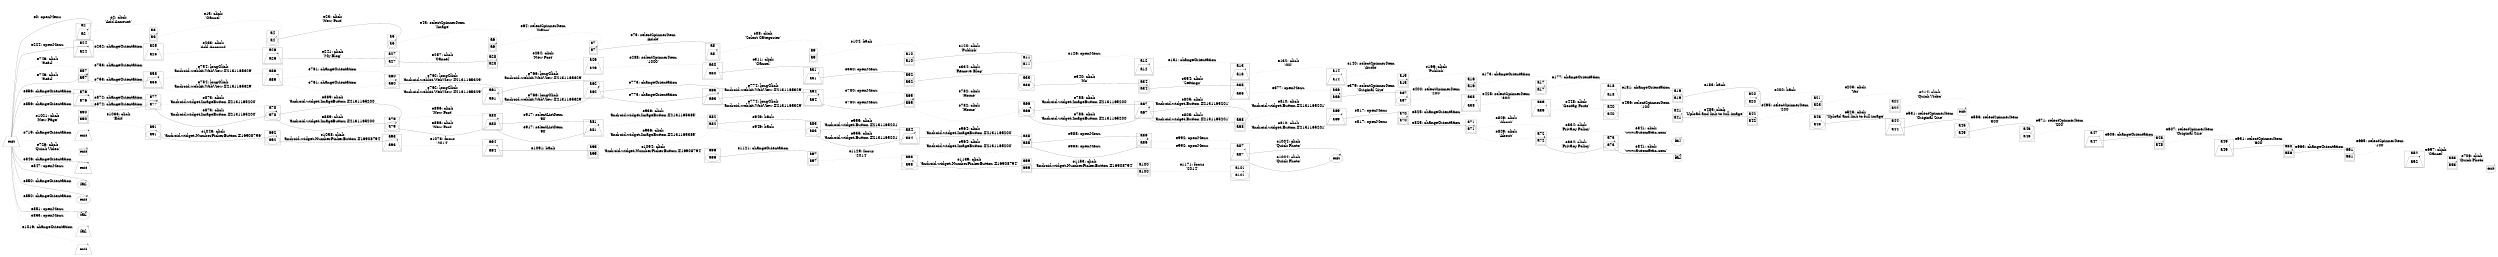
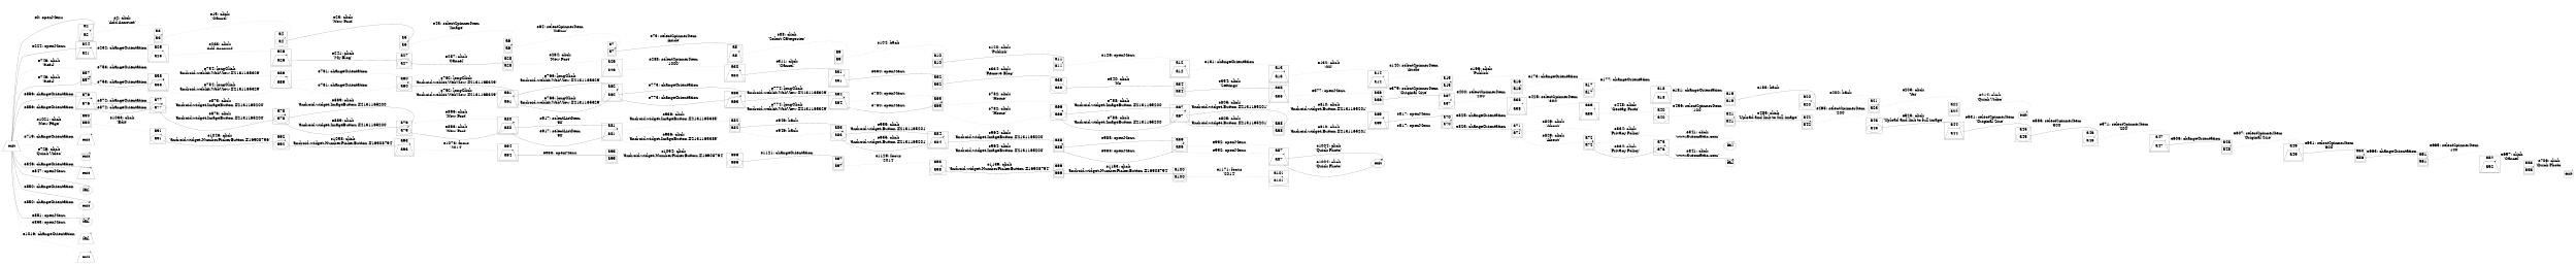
  digraph {
    fontsize=36
    nodesep=1
    rankdir=LR
    node [fontsize=36 shape=cylinder]
    edge [arrowhead=box fontsize=36 headport=ne style=dotted]
    a2 [shape=trapezium]
    a3
    a4 [shape=octagon]
    a5
    a6
    a7
    a44 [shape=trapezium]
    a8 [shape=trapezium]
    a9
    a10
    a11
    a12 [shape=trapezium]
    a13 [shape=trapezium]
    a14 [shape=trapezium]
    a15
    a16
    a17
    a18 [shape=trapezium]
    a19
    a20 [shape=octagon]
    n21 [label=a23]
    a22
-   a24 [shape=trapezium]
+   a24 [shape=trapezium label=a21]
    a25 [shape=trapezium]
    a26 [shape=trapezium]
    a66 [shape=octagon]
    a27 [shape=octagon]
    a28
    a29 [shape=trapezium]
    a30 [shape=trapezium]
    a34
    a31 [shape=trapezium]
    a32
    a33 [shape=octagon]
    a35 [shape=trapezium]
    a36
    a37 [shape=octagon]
    a38 [shape=trapezium]
    a39 [shape=trapezium]
    a40 [shape=octagon]
    a41
    a42
    a58 [shape=trapezium]
    a43 [shape=octagon]
    a45 [shape=octagon]
    a46 [shape=octagon]
    a47 [shape=trapezium]
    a48
    a49 [shape=trapezium]
    n50 [label=a56]
    a51
    a52 [shape=trapezium]
    a53
    a57
    a59 [shape=trapezium]
    a60 [shape=octagon]
    a61 [shape=trapezium]
    a62 [shape=trapezium]
    a63 [shape=trapezium]
    a64 [shape=trapezium]
    a65
    a67 [shape=trapezium]
    a68
    a69 [shape=trapezium]
    a70
    a71
    a72
    a73 [shape=octagon]
    a76 [shape=trapezium]
    a77 [shape=octagon]
    a78 [shape=octagon]
    a79 [shape=octagon]
    a80 [shape=trapezium]
    a81 [shape=trapezium]
    a82
    a83 [shape=octagon]
    a84 [shape=trapezium]
    a87 [shape=trapezium]
    a85
    a86 [shape=octagon]
    a90
    a91 [shape=octagon]
    a92 [shape=octagon]
    a93 [shape=trapezium]
    a94 [shape=trapezium]
    a95
    a96 [shape=octagon]
    a97
    a98 [shape=octagon]
    a99
    a100
    a101 [shape=octagon]
    n93 [label=exit]
    n94 [label=exit]
    n95 [label=fail shape=octagon]
    n96 [label=fail]
    n97 [label=exit shape=octagon]
    n98 [label=exit shape=trapezium]
    n99 [label=exit shape=trapezium]
    n100 [label=exit]
    n101 [label=exit shape=trapezium]
    n102 [label=fail shape=octagon]
    n103 [label=exit shape=octagon]
    n104 [label=fail shape=octagon]
    n105 [label=fail shape=trapezium]
    n106 [label=exit shape=trapezium]
    subgraph cluster_1 {
      label=a2
      a2
    }
    subgraph cluster_2 {
      label=a3
      a3
    }
    subgraph cluster_3 {
      label=a4
      a4
    }
    subgraph cluster_4 {
      label=a5
      a5
    }
    subgraph cluster_5 {
      label=a6
      a6
    }
    subgraph cluster_6 {
      label=a7
      a7
    }
    subgraph cluster_7 {
      label=a44
      a44
    }
    subgraph cluster_8 {
      label=a8
      a8
    }
    subgraph cluster_9 {
      label=a9
      a9
    }
    subgraph cluster_10 {
      label=a10
      a10
    }
    subgraph cluster_11 {
      label=a11
      a11
    }
    subgraph cluster_12 {
      label=a12
      a12
    }
    subgraph cluster_13 {
      label=a13
      a13
    }
    subgraph cluster_14 {
      label=a14
      a14
    }
    subgraph cluster_15 {
      label=a15
      a15
    }
    subgraph cluster_16 {
      label=a16
      a16
    }
    subgraph cluster_17 {
      label=a17
      a17
    }
    subgraph cluster_18 {
      label=a18
      a18
    }
    subgraph cluster_19 {
      label=a19
      a19
    }
    subgraph cluster_20 {
      label=a20
      a20
    }
    subgraph cluster_21 {
      label=a21
      n21
    }
    subgraph cluster_22 {
      label=a22
      a22
    }
    subgraph cluster_23 {
      label=a24
      a24
    }
    subgraph cluster_24 {
      label=a25
      a25
    }
    subgraph cluster_25 {
      label=a26
      a26
    }
    subgraph cluster_26 {
      label=a66
      a66
    }
    subgraph cluster_27 {
      label=a27
      a27
    }
    subgraph cluster_28 {
      label=a28
      a28
    }
    subgraph cluster_29 {
      label=a29
      a29
    }
    subgraph cluster_30 {
      label=a30
      a30
    }
    subgraph cluster_31 {
      label=a34
      a34
    }
    subgraph cluster_32 {
      label=a31
      a31
    }
    subgraph cluster_33 {
      label=a32
      a32
    }
    subgraph cluster_34 {
      label=a33
      a33
    }
    subgraph cluster_35 {
      label=a35
      a35
    }
    subgraph cluster_36 {
      label=a36
      a36
    }
    subgraph cluster_37 {
      label=a37
      a37
    }
    subgraph cluster_38 {
      label=a38
      a38
    }
    subgraph cluster_39 {
      label=a39
      a39
    }
    subgraph cluster_40 {
      label=a40
      a40
    }
    subgraph cluster_41 {
      label=a41
      a41
    }
    subgraph cluster_42 {
      label=a42
      a42
    }
    subgraph cluster_43 {
      label=a58
      a58
    }
    subgraph cluster_44 {
      label=a43
      a43
    }
    subgraph cluster_45 {
      label=a45
      a45
    }
    subgraph cluster_46 {
      label=a46
      a46
    }
    subgraph cluster_47 {
      label=a47
      a47
    }
    subgraph cluster_48 {
      label=a48
      a48
    }
    subgraph cluster_49 {
      label=a49
      a49
    }
    subgraph cluster_50 {
      label=a50
      n50
    }
    subgraph cluster_51 {
      label=a51
      a51
    }
    subgraph cluster_52 {
      label=a52
      a52
    }
    subgraph cluster_53 {
      label=a53
      a53
    }
    subgraph cluster_54 {
      label=a57
      a57
    }
    subgraph cluster_55 {
      label=a59
      a59
    }
    subgraph cluster_56 {
      label=a60
      a60
    }
    subgraph cluster_57 {
      label=a61
      a61
    }
    subgraph cluster_58 {
      label=a62
      a62
    }
    subgraph cluster_59 {
      label=a63
      a63
    }
    subgraph cluster_60 {
      label=a64
      a64
    }
    subgraph cluster_61 {
      label=a65
      a65
    }
    subgraph cluster_62 {
      label=a67
      a67
    }
    subgraph cluster_63 {
      label=a68
      a68
    }
    subgraph cluster_64 {
      label=a69
      a69
    }
    subgraph cluster_65 {
      label=a70
      a70
    }
    subgraph cluster_66 {
      label=a71
      a71
    }
    subgraph cluster_67 {
      label=a72
      a72
    }
    subgraph cluster_68 {
      label=a73
      a73
    }
    subgraph cluster_69 {
      label=a76
      a76
    }
    subgraph cluster_70 {
      label=a77
      a77
    }
    subgraph cluster_71 {
      label=a78
      a78
    }
    subgraph cluster_72 {
      label=a79
      a79
    }
    subgraph cluster_73 {
      label=a80
      a80
    }
    subgraph cluster_74 {
      label=a81
      a81
    }
    subgraph cluster_75 {
      label=a82
      a82
    }
    subgraph cluster_76 {
      label=a83
      a83
    }
    subgraph cluster_77 {
      label=a84
      a84
    }
    subgraph cluster_78 {
      label=a87
      a87
    }
    subgraph cluster_79 {
      label=a85
      a85
    }
    subgraph cluster_80 {
      label=a86
      a86
    }
    subgraph cluster_81 {
      label=a90
      a90
    }
    subgraph cluster_82 {
      label=a91
      a91
    }
    subgraph cluster_83 {
      label=a92
      a92
    }
    subgraph cluster_84 {
      label=a93
      a93
    }
    subgraph cluster_85 {
      label=a94
      a94
    }
    subgraph cluster_86 {
      label=a95
      a95
    }
    subgraph cluster_87 {
      label=a96
      a96
    }
    subgraph cluster_88 {
      label=a97
      a97
    }
    subgraph cluster_89 {
      label=a98
      a98
    }
    subgraph cluster_90 {
      label=a99
      a99
    }
    subgraph cluster_91 {
      label=a100
      a100
    }
    subgraph cluster_92 {
      label=a101
      a101
    }
    a2 -> a3 [arrowhead=normal label="e2: click\n'Add Account'"]
    a3 -> a4 [arrowhead=normal label="e15: click\n'Cancel'"]
    a4 -> a5 [arrowhead=normal label="e23: click\n'New Post'" style=solid]
    a5 -> a6 [label="e43: selectSpinnerItem\n'Image'"]
    a6 -> a7 [label="e64: selectSpinnerItem\n'Status'"]
    a7 -> a8 [label="e73: selectSpinnerItem\n'Aside'" style=solid]
    a44 -> a45 [arrowhead=onormal label="e531: selectSpinnerItem\n'Original Size'" style=solid]
    a8 -> a9 [arrowhead=onormal label="e88: click\n'Select Categories'"]
    a9 -> a10 [arrowhead=normal label="e104: back"]
    a10 -> a11 [arrowhead=normal label="e120: click\n'Publish'" style=solid]
    a11 -> a12 [label="e126: openMenu"]
    a12 -> a13 [label="e131: changeOrientation"]
    a13 -> a14 [arrowhead=normal label="e132: click\n'OK'"]
    a14 -> a15 [label="e140: selectSpinnerItem\n'Audio'"]
    a15 -> a16 [arrowhead=normal label="e166: click\n'Publish'"]
    a16 -> a17 [arrowhead=normal label="e173: changeOrientation"]
    a17 -> a18 [arrowhead=onormal label="e177: changeOrientation"]
    a18 -> a19 [arrowhead=onormal label="e181: changeOrientation"]
    a19 -> a20 [label="e183: back" style=solid]
    a20 -> n21 [arrowhead=normal label="e200: back"]
    n21 -> a22 [arrowhead=onormal label="e203: click\n'Yes'"]
    a22 -> n93 [label="e214: click\n'Quick Video'"]
    a24 -> a25 [label="e232: changeOrientation"]
    a25 -> a26 [label="e233: click\n'Add Account'"]
    a26 -> a27 [arrowhead=onormal label="e241: click\n'My Blog'" style=solid]
    a66 -> a67 [label="e788: click\n'android.widget.ImageButton #2131165200'" style=solid]
    a66 -> a67 [arrowhead=onormal label="e788: click\n'android.widget.ImageButton #2131165200'" style=solid]
    a27 -> a28 [arrowhead=normal label="e257: click\n'Cancel'" style=solid]
    a28 -> a29 [arrowhead=onormal label="e264: click\n'New Post'"]
    a29 -> a30 [label="e288: selectSpinnerItem\n'1000'"]
    a30 -> a31 [arrowhead=normal label="e311: click\n'Cancel'" style=solid]
    a34 -> a35 [arrowhead=onormal label="e354: click\n'Settings'" style=solid]
    a31 -> a32 [arrowhead=onormal label="e330: openMenu" style=solid]
    a32 -> a33 [arrowhead=onormal label="e334: click\n'Remove Blog'" style=solid]
    a33 -> a34 [label="e340: click\n'No'" style=solid]
    a35 -> a36 [label="e377: openMenu"]
    a36 -> a37 [label="e379: selectSpinnerItem\n'Original Size'" style=solid]
    a37 -> a38 [arrowhead=normal label="e400: selectSpinnerItem\n'200'"]
    a38 -> a39 [arrowhead=normal label="e425: selectSpinnerItem\n'800'"]
    a39 -> a40 [arrowhead=onormal label="e448: click\n'Geotag Posts'"]
    a40 -> a41 [arrowhead=normal label="e456: selectSpinnerItem\n'100'"]
    a41 -> a42 [label="e485: click\n'Upload and link to full image'" style=solid]
    a42 -> a43 [arrowhead=onormal label="e495: selectSpinnerItem\n'200'"]
    a58 -> a59 [arrowhead=normal label="e754: longClick\n'android.webkit.WebView #2131165329'"]
    a58 -> a59 [arrowhead=normal label="e754: longClick\n'android.webkit.WebView #2131165329'"]
    a43 -> a44 [arrowhead=onormal label="e523: click\n'Upload and link to full image'" style=solid]
    a45 -> a46 [arrowhead=onormal label="e553: selectSpinnerItem\n'300'" style=solid]
    a46 -> a47 [arrowhead=onormal label="e571: selectSpinnerItem\n'200'"]
    a47 -> a48 [arrowhead=normal label="e606: changeOrientation" style=solid]
    a48 -> a49 [arrowhead=onormal label="e607: selectSpinnerItem\n'Original Size'"]
    a49 -> n50 [label="e631: selectSpinnerItem\n'600'" style=solid]
    n50 -> a51 [arrowhead=onormal label="e663: changeOrientation" style=solid]
    a51 -> a52 [label="e665: selectSpinnerItem\n'100'"]
    a52 -> a53 [arrowhead=normal label="e697: click\n'Cancel'"]
    a53 -> n94 [arrowhead=onormal label="e706: click\n'Quick Photo'"]
    a57 -> a58 [label="e753: changeOrientation"]
    a57 -> a58 [label="e753: changeOrientation" style=solid]
    a59 -> a60 [label="e761: changeOrientation"]
    a59 -> a60 [arrowhead=normal label="e761: changeOrientation"]
    a60 -> a61 [arrowhead=onormal label="e762: longClick\n'android.webkit.WebView #2131165329'" style=solid]
    a60 -> a61 [arrowhead=normal label="e762: longClick\n'android.webkit.WebView #2131165329'"]
    a61 -> a62 [label="e766: longClick\n'android.webkit.WebView #2131165329'" style=solid]
    a61 -> a62 [arrowhead=normal label="e766: longClick\n'android.webkit.WebView #2131165329'" style=solid]
    a62 -> a63 [arrowhead=normal label="e773: changeOrientation" style=solid]
    a62 -> a63 [arrowhead=onormal label="e773: changeOrientation" style=solid]
    a63 -> a64 [label="e774: longClick\n'android.webkit.WebView #2131165329'" style=solid]
    a63 -> a64 [arrowhead=normal label="e774: longClick\n'android.webkit.WebView #2131165329'"]
    a64 -> a65 [arrowhead=normal label="e780: openMenu"]
    a64 -> a65 [label="e780: openMenu" style=solid]
    a65 -> a66 [label="e782: click\n'Home'"]
    a65 -> a66 [arrowhead=normal label="e782: click\n'Home'"]
    a67 -> a68 [arrowhead=onormal label="e805: click\n'android.widget.Button #2131165201'" style=solid]
    a67 -> a68 [arrowhead=onormal label="e805: click\n'android.widget.Button #2131165201'" style=solid]
    a68 -> a69 [label="e810: click\n'android.widget.Button #2131165201'"]
    a68 -> a69 [arrowhead=onormal label="e810: click\n'android.widget.Button #2131165201'"]
    a69 -> a70 [arrowhead=onormal label="e817: openMenu" style=solid]
    a69 -> a70 [arrowhead=normal label="e817: openMenu"]
    a70 -> a71 [arrowhead=onormal label="e825: changeOrientation"]
    a70 -> a71 [arrowhead=normal label="e825: changeOrientation" style=solid]
    a71 -> a72 [label="e829: click\n'About'"]
    a71 -> a72 [arrowhead=normal label="e829: click\n'About'"]
    a72 -> a73 [arrowhead=normal label="e834: click\n'Privacy Policy'"]
    a72 -> a73 [arrowhead=onormal label="e834: click\n'Privacy Policy'" style=solid]
    a73 -> n95 [arrowhead=onormal label="e841: click\n'www.automattic.com'"]
    a73 -> n96 [label="e841: click\n'www.automattic.com'" style=solid]
    a76 -> a77 [label="e872: changeOrientation" style=solid]
    a76 -> a77 [arrowhead=normal label="e872: changeOrientation" style=solid]
    a77 -> a78 [label="e873: click\n'android.widget.ImageButton #2131165200'"]
    a77 -> a78 [arrowhead=normal label="e873: click\n'android.widget.ImageButton #2131165200'" style=solid]
    a78 -> a79 [arrowhead=normal label="e889: click\n'android.widget.ImageButton #2131165200'" style=solid]
    a78 -> a79 [arrowhead=onormal label="e889: click\n'android.widget.ImageButton #2131165200'" style=solid]
    a79 -> a80 [arrowhead=normal label="e896: click\n'New Post'"]
    a79 -> a80 [arrowhead=normal label="e896: click\n'New Post'" style=solid]
    a80 -> a81 [arrowhead=onormal label="e917: selectListItem\n'90'" style=solid]
    a80 -> a81 [label="e917: selectListItem\n'90'" style=solid]
    a81 -> a82 [arrowhead=onormal label="e936: click\n'android.widget.ImageButton #2131165385'"]
    a81 -> a82 [arrowhead=normal label="e936: click\n'android.widget.ImageButton #2131165385'"]
    a82 -> a83 [arrowhead=normal label="e946: back" style=solid]
    a82 -> a83 [label="e946: back"]
    a83 -> a84 [arrowhead=normal label="e955: click\n'android.widget.Button #2131165201'" style=solid]
    a83 -> a84 [arrowhead=onormal label="e955: click\n'android.widget.Button #2131165201'" style=solid]
    a84 -> a85 [arrowhead=onormal label="e964: click\n'android.widget.ImageButton #2131165200'" style=solid]
    a84 -> a85 [label="e964: click\n'android.widget.ImageButton #2131165200'"]
    a87 -> n97 [arrowhead=normal label="e1004: click\n'Quick Photo'" style=solid]
    a87 -> n97 [label="e1004: click\n'Quick Photo'" style=solid]
    a85 -> a86 [label="e988: openMenu" style=solid]
    a85 -> a86 [arrowhead=normal label="e988: openMenu" style=solid]
    a86 -> a87 [arrowhead=onormal label="e992: openMenu"]
    a86 -> a87 [arrowhead=normal label="e992: openMenu"]
    a90 -> a91 [arrowhead=normal label="e1033: click\n'Edit'"]
    a91 -> a92 [arrowhead=normal label="e1046: click\n'android.widget.NumberPickerButton #16908796'" style=solid]
    a92 -> a93 [label="e1058: click\n'android.widget.NumberPickerButton #16908794'" style=solid]
    a93 -> a94 [label="e1073: focus\n'2014'"]
-   a94 -> a95 [arrowhead=onormal label="e1091: back" style=solid]
+   a94 -> a95 [arrowhead=onormal label="e988: openMenu" style=solid]
    a95 -> a96 [arrowhead=onormal label="e1094: click\n'android.widget.NumberPickerButton #16908794'"]
    a96 -> a97 [arrowhead=onormal label="e1121: changeOrientation" style=solid]
    a97 -> a98 [label="e1129: focus\n'2014'"]
    a98 -> a99 [arrowhead=onormal label="e1139: click\n'android.widget.NumberPickerButton #16908794'" style=solid]
    a99 -> a100 [arrowhead=onormal label="e1153: click\n'android.widget.NumberPickerButton #16908794'" style=solid]
    a100 -> a101 [label="e1171: focus\n'2014'"]
    n98 -> a2 [label="e0: openMenu" style=solid]
    n98 -> a24 [label="e224: openMenu" style=solid]
    n98 -> a57 [arrowhead=normal label="e746: click\n'Read'"]
    n98 -> a57 [label="e746: click\n'Read'" style=solid]
    n98 -> a76 [label="e856: changeOrientation" style=solid]
    n98 -> a76 [arrowhead=normal label="e856: changeOrientation"]
    n98 -> a90 [arrowhead=onormal label="e1021: click\n'New Page'"]
    n98 -> n99 [label="e719: changeOrientation"]
    n98 -> n100 [label="e726: click\n'Quick Video'"]
    n98 -> n101 [label="e846: changeOrientation" style=solid]
    n98 -> n102 [arrowhead=onormal label="e847: openMenu" style=solid]
    n98 -> n103 [label="e850: changeOrientation" style=solid]
    n98 -> n103 [arrowhead=normal label="e850: changeOrientation"]
    n98 -> n104 [label="e851: openMenu" style=solid]
    n98 -> n105 [arrowhead=normal label="e853: openMenu"]
    n98 -> n106 [arrowhead=normal label="e1016: changeOrientation"]
  }
